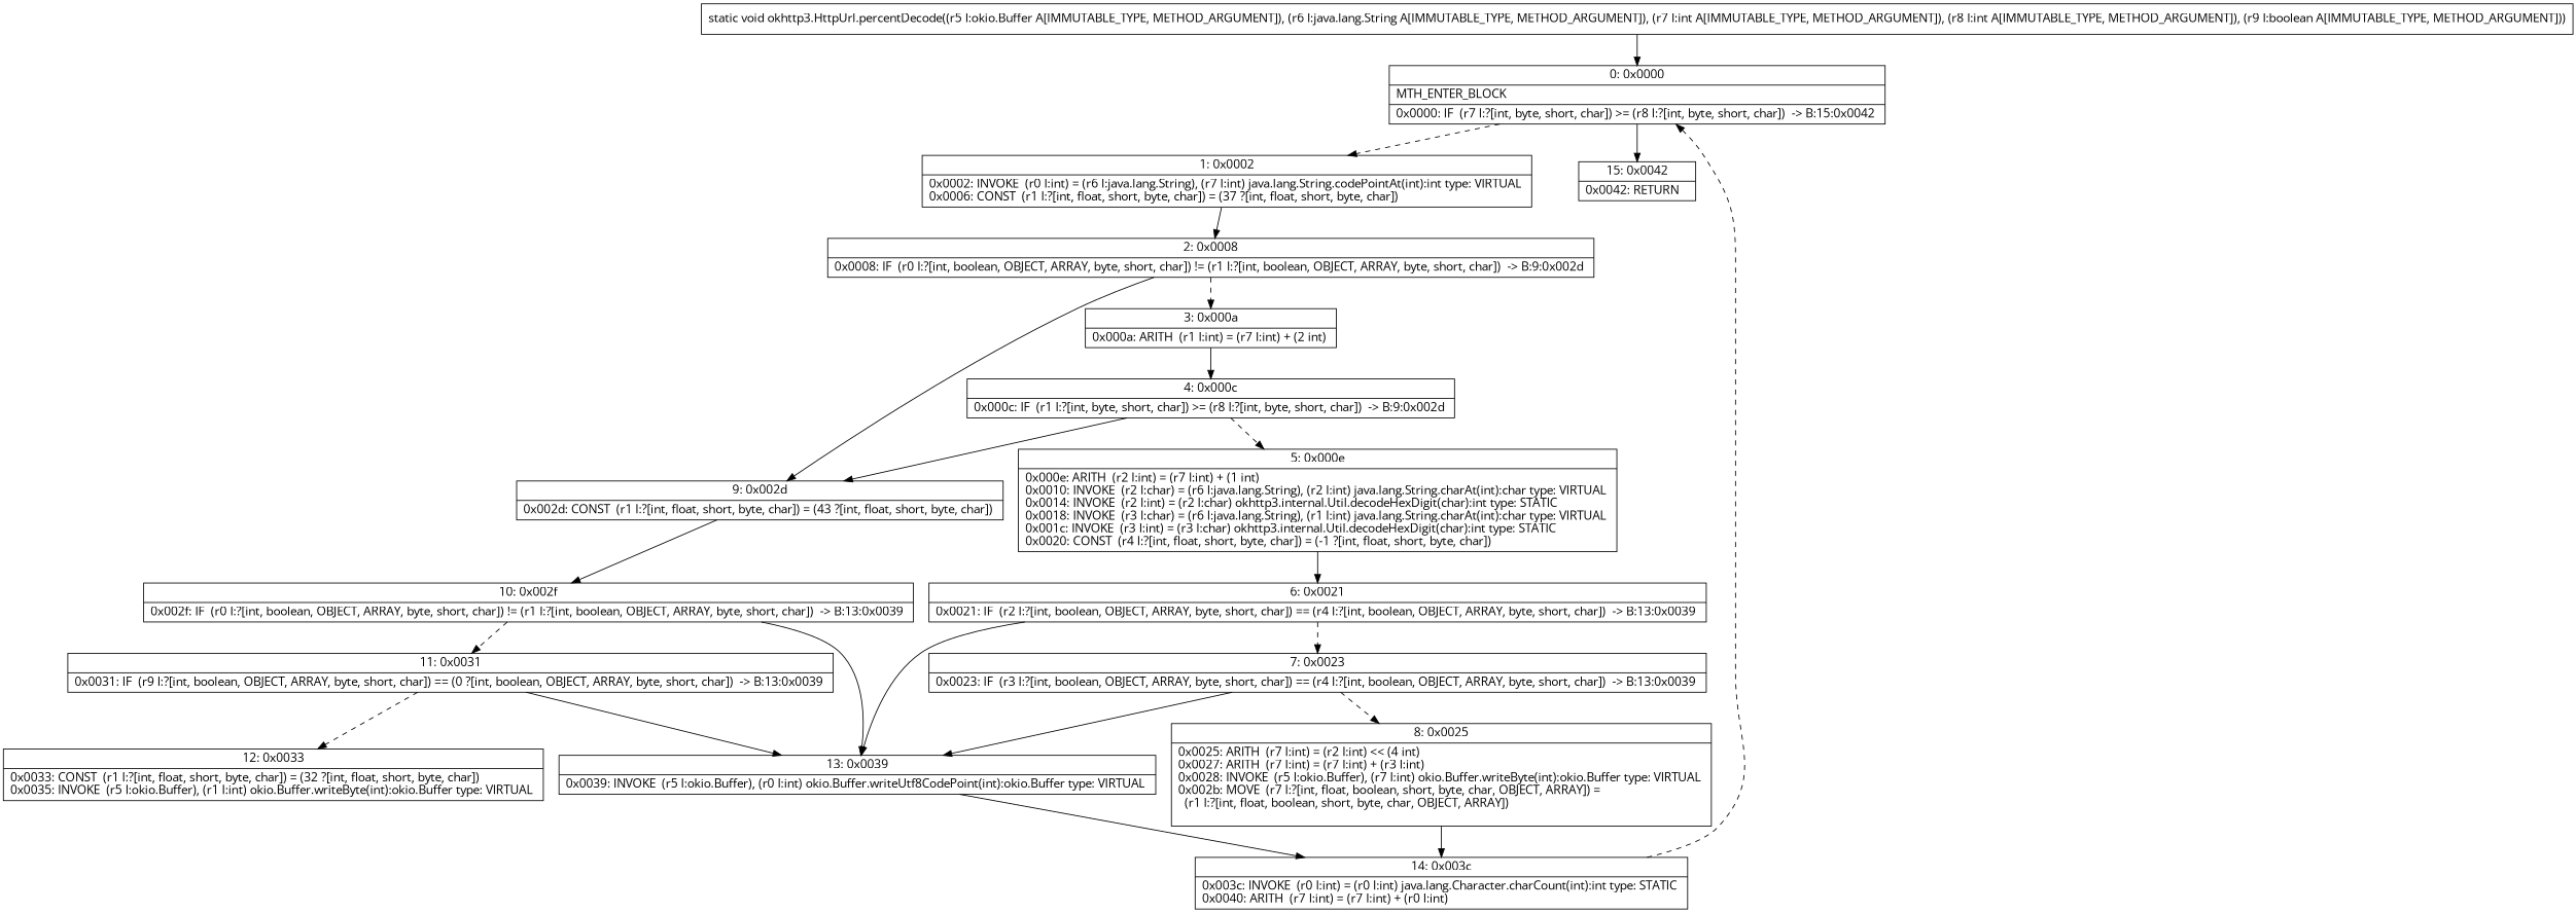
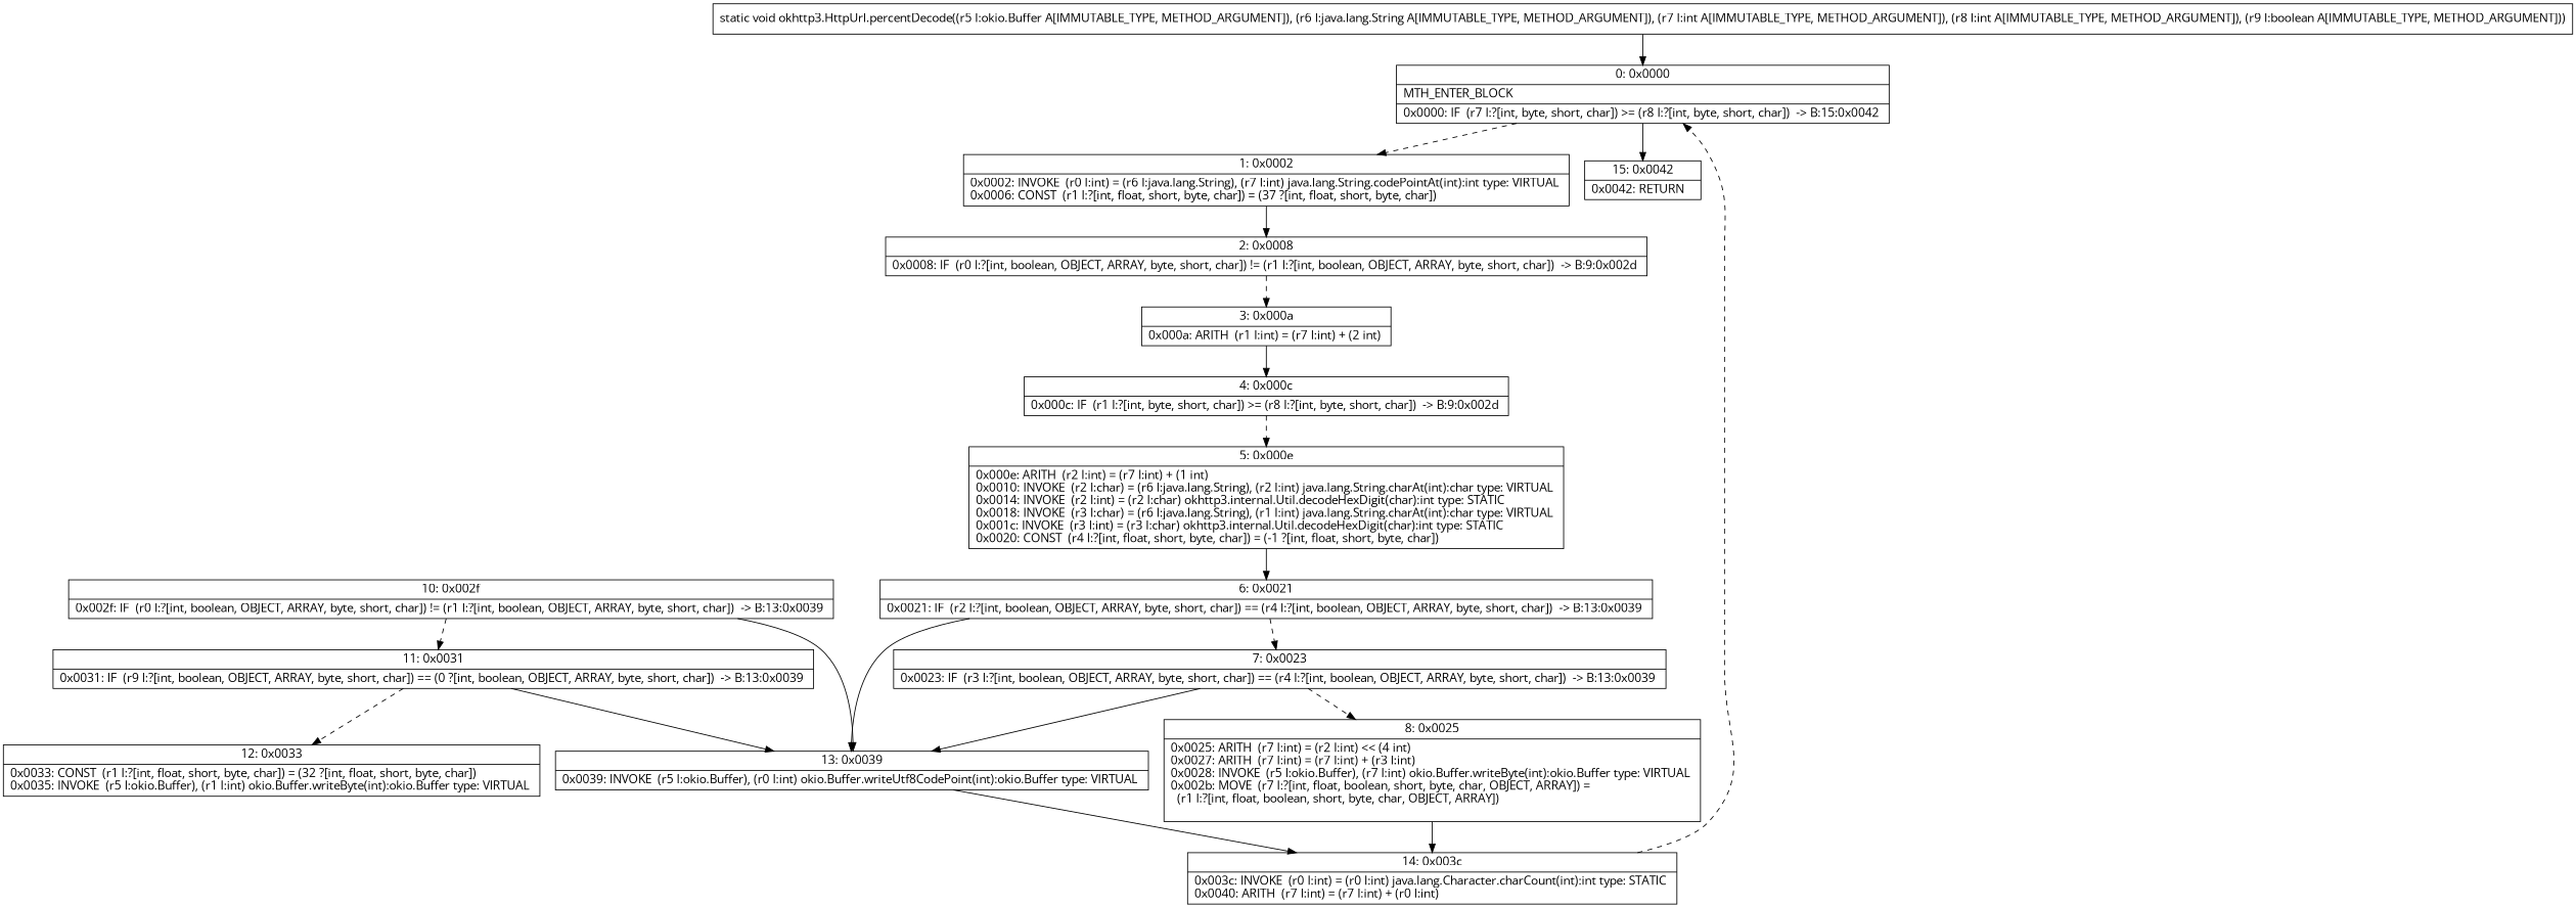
  digraph {
    fontname="Open Sans"
    node [fontname="Open Sans" shape=record]
    edge [fontname="Open Sans"]
    n1 [label="{0\:\ 0x0000|MTH_ENTER_BLOCK\l|0x0000: IF  (r7 I:?[int, byte, short, char]) \>= (r8 I:?[int, byte, short, char])  \-\> B:15:0x0042 \l}"]
    n2 [label="{1\:\ 0x0002|0x0002: INVOKE  (r0 I:int) = (r6 I:java.lang.String), (r7 I:int) java.lang.String.codePointAt(int):int type: VIRTUAL \l0x0006: CONST  (r1 I:?[int, float, short, byte, char]) = (37 ?[int, float, short, byte, char]) \l}"]
    n3 [label="{15\:\ 0x0042|0x0042: RETURN   \l}"]
    n4 [label="{2\:\ 0x0008|0x0008: IF  (r0 I:?[int, boolean, OBJECT, ARRAY, byte, short, char]) != (r1 I:?[int, boolean, OBJECT, ARRAY, byte, short, char])  \-\> B:9:0x002d \l}"]
    n5 [label="{3\:\ 0x000a|0x000a: ARITH  (r1 I:int) = (r7 I:int) + (2 int) \l}"]
-   n6 [label="{9\:\ 0x002d|0x002d: CONST  (r1 I:?[int, float, short, byte, char]) = (43 ?[int, float, short, byte, char]) \l}"]
    n7 [label="{4\:\ 0x000c|0x000c: IF  (r1 I:?[int, byte, short, char]) \>= (r8 I:?[int, byte, short, char])  \-\> B:9:0x002d \l}"]
    n8 [label="{10\:\ 0x002f|0x002f: IF  (r0 I:?[int, boolean, OBJECT, ARRAY, byte, short, char]) != (r1 I:?[int, boolean, OBJECT, ARRAY, byte, short, char])  \-\> B:13:0x0039 \l}"]
    n9 [label="{5\:\ 0x000e|0x000e: ARITH  (r2 I:int) = (r7 I:int) + (1 int) \l0x0010: INVOKE  (r2 I:char) = (r6 I:java.lang.String), (r2 I:int) java.lang.String.charAt(int):char type: VIRTUAL \l0x0014: INVOKE  (r2 I:int) = (r2 I:char) okhttp3.internal.Util.decodeHexDigit(char):int type: STATIC \l0x0018: INVOKE  (r3 I:char) = (r6 I:java.lang.String), (r1 I:int) java.lang.String.charAt(int):char type: VIRTUAL \l0x001c: INVOKE  (r3 I:int) = (r3 I:char) okhttp3.internal.Util.decodeHexDigit(char):int type: STATIC \l0x0020: CONST  (r4 I:?[int, float, short, byte, char]) = (\-1 ?[int, float, short, byte, char]) \l}"]
    n10 [label="{6\:\ 0x0021|0x0021: IF  (r2 I:?[int, boolean, OBJECT, ARRAY, byte, short, char]) == (r4 I:?[int, boolean, OBJECT, ARRAY, byte, short, char])  \-\> B:13:0x0039 \l}"]
    n11 [label="{7\:\ 0x0023|0x0023: IF  (r3 I:?[int, boolean, OBJECT, ARRAY, byte, short, char]) == (r4 I:?[int, boolean, OBJECT, ARRAY, byte, short, char])  \-\> B:13:0x0039 \l}"]
    n12 [label="{13\:\ 0x0039|0x0039: INVOKE  (r5 I:okio.Buffer), (r0 I:int) okio.Buffer.writeUtf8CodePoint(int):okio.Buffer type: VIRTUAL \l}"]
    n13 [label="{8\:\ 0x0025|0x0025: ARITH  (r7 I:int) = (r2 I:int) \<\< (4 int) \l0x0027: ARITH  (r7 I:int) = (r7 I:int) + (r3 I:int) \l0x0028: INVOKE  (r5 I:okio.Buffer), (r7 I:int) okio.Buffer.writeByte(int):okio.Buffer type: VIRTUAL \l0x002b: MOVE  (r7 I:?[int, float, boolean, short, byte, char, OBJECT, ARRAY]) = \l  (r1 I:?[int, float, boolean, short, byte, char, OBJECT, ARRAY])\l \l}"]
    n14 [label="{14\:\ 0x003c|0x003c: INVOKE  (r0 I:int) = (r0 I:int) java.lang.Character.charCount(int):int type: STATIC \l0x0040: ARITH  (r7 I:int) = (r7 I:int) + (r0 I:int) \l}"]
    n15 [label="{11\:\ 0x0031|0x0031: IF  (r9 I:?[int, boolean, OBJECT, ARRAY, byte, short, char]) == (0 ?[int, boolean, OBJECT, ARRAY, byte, short, char])  \-\> B:13:0x0039 \l}"]
    n16 [label="{12\:\ 0x0033|0x0033: CONST  (r1 I:?[int, float, short, byte, char]) = (32 ?[int, float, short, byte, char]) \l0x0035: INVOKE  (r5 I:okio.Buffer), (r1 I:int) okio.Buffer.writeByte(int):okio.Buffer type: VIRTUAL \l}"]
    n17 [label="{static void okhttp3.HttpUrl.percentDecode((r5 I:okio.Buffer A[IMMUTABLE_TYPE, METHOD_ARGUMENT]), (r6 I:java.lang.String A[IMMUTABLE_TYPE, METHOD_ARGUMENT]), (r7 I:int A[IMMUTABLE_TYPE, METHOD_ARGUMENT]), (r8 I:int A[IMMUTABLE_TYPE, METHOD_ARGUMENT]), (r9 I:boolean A[IMMUTABLE_TYPE, METHOD_ARGUMENT])) }"]
    n1 -> n2 [style=dashed]
    n1 -> n3
    n2 -> n4
    n4 -> n5 [style=dashed]
-   n4 -> n6
    n5 -> n7
-   n6 -> n8
-   n7 -> n6
    n7 -> n9 [style=dashed]
    n8 -> n12
    n8 -> n15 [style=dashed]
    n9 -> n10
    n10 -> n11 [style=dashed]
    n10 -> n12
    n11 -> n12
    n11 -> n13 [style=dashed]
    n12 -> n14
    n13 -> n14
    n14 -> n1 [style=dashed]
    n15 -> n12
    n15 -> n16 [style=dashed]
    n17 -> n1
  }
